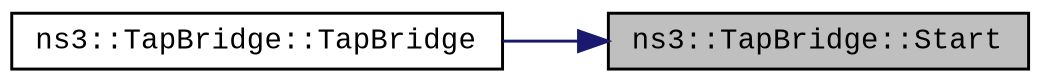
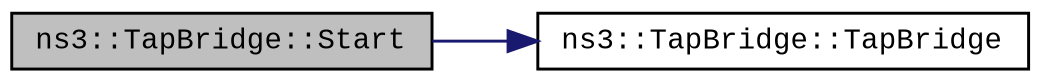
  digraph {
    rankdir=RL
    fontname="Liberation Mono"
    node [color=black fontname="Liberation Mono" fontsize=10 shape=record style=filled]
    n1 [fillcolor=grey75 fontcolor=black height=0.2 label="ns3::TapBridge::Start" width=0.4]
    n2 [fillcolor=white height=0.2 label="ns3::TapBridge::TapBridge" width=0.4]
-   n1 -> n2 [color=midnightblue dir=back fontname="Liberation Mono" fontsize=10 labelfontname=Helvetica labelfontsize=10 style=solid]
+   n2 -> n1 [color=midnightblue dir=back fontname="Liberation Mono" fontsize=10 labelfontname=Helvetica labelfontsize=10 style=solid]
  }
